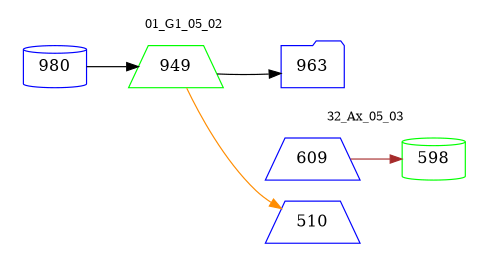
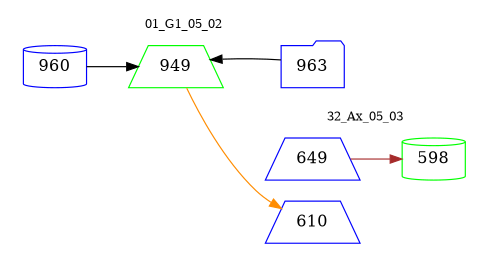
  digraph {
    rankdir=LR
    node [color=blue shape=trapezium]
    edge [color=black]
-   n1 [label=609]
+   n1 [label=649]
    n2 [color=green label=598 shape=cylinder]
-   n3 [label=510]
-   n4 [label=980 shape=cylinder]
+   n3 [label=610]
+   n4 [label=960 shape=cylinder]
    n5 [color=green label=949]
    n6 [label=963 shape=folder]
    subgraph cluster_1 {
      color=white
      fontsize=10
      label="32_Ax_05_03"
      n1
      n2
      n3
    }
    subgraph cluster_2 {
      color=white
      fontsize=10
      label="01_G1_05_02"
      n4
      n5
      n6
    }
    n1 -> n2 [color=brown]
    n4 -> n5
    n5 -> n3 [color=darkorange]
-   n5 -> n6
+   n6 -> n5
  }
